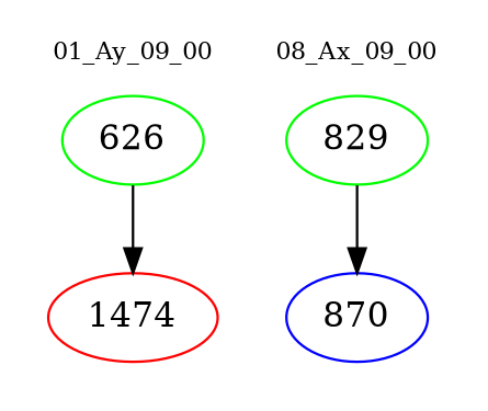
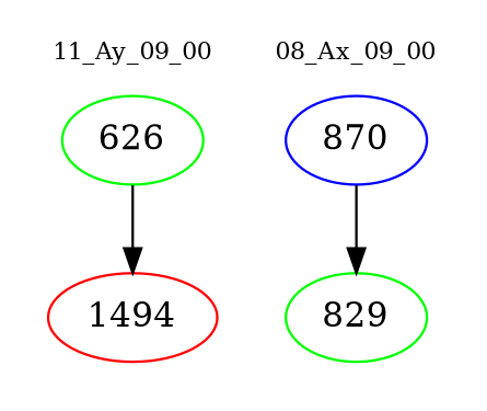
  digraph {
    node [color=green]
    edge [color=black]
    n1 [label=626]
-   n2 [color=red label=1474]
+   n2 [color=red label=1494]
    n3 [label=829]
    n4 [color=blue label=870]
    subgraph cluster_1 {
      color=white
      fontsize=10
-     label="01_Ay_09_00"
+     label="11_Ay_09_00"
      n1
      n2
    }
    subgraph cluster_2 {
      color=white
      fontsize=10
      label="08_Ax_09_00"
      n3
      n4
    }
    n1 -> n2
-   n3 -> n4
+   n4 -> n3
  }
